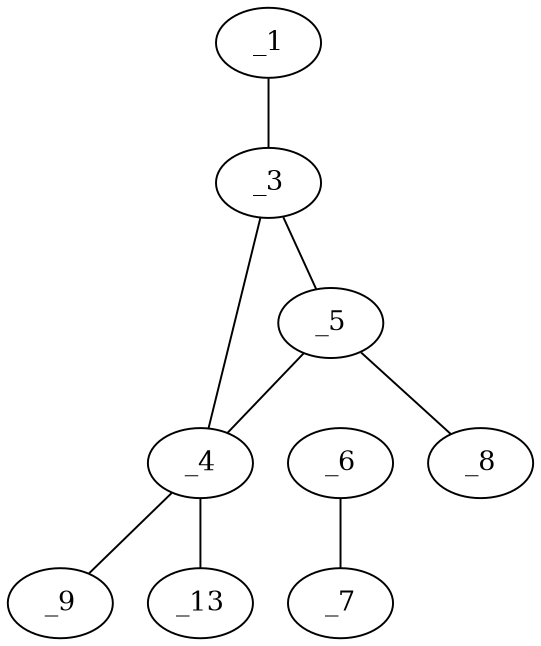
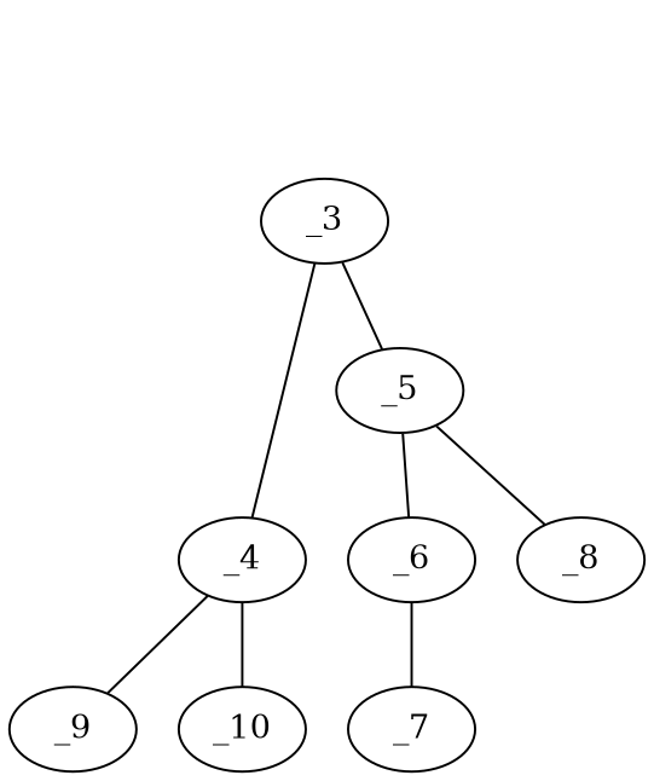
  graph {
    node [charge=0 chem=1 symbol="C  " x=2.866 y=-0.866]
    edge [valence=1]
-   _1 [x=2 y=-0.5]
    _3 [y=0]
    _4 [x=3.366]
    _5 [charge=1 chem=4 symbol="N  " x=3.366 y=0.866]
    _9 [chem=2 symbol="O  " y=-1.7321]
-   _10 [charge=-1 chem=2 symbol="O  " x=4.366 label=_13]
+   _10 [charge=-1 chem=2 symbol="O  " x=4.366]
    _6 [x=3.866 y=1.7321]
    _8 [x=4.2321 y=0.366]
    _7 [x=2.5 y=1.366]
-   _1 -- _3
    _3 -- _4
    _3 -- _5
    _4 -- _9 [valence=2]
    _4 -- _10
-   _5 -- _4
+   _5 -- _6
    _5 -- _8
    _6 -- _7
  }
